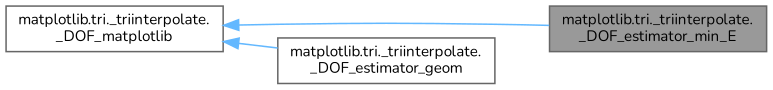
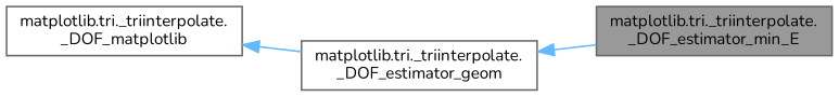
  digraph {
    fontname=Nunito
    rankdir=LR
    node [color=gray40 fillcolor=white fontname=Nunito fontsize=10 shape=box style=filled]
    edge [color=steelblue1 dir=back fontname=Nunito fontsize=10 labelfontname=Helvetica labelfontsize=10 style=solid]
    n1 [fillcolor=grey60 fontcolor=black height=0.2 label="matplotlib.tri._triinterpolate.\l_DOF_estimator_min_E" width=0.4]
    n2 [height=0.2 label="matplotlib.tri._triinterpolate.\l_DOF_estimator_geom" width=0.4]
    n3 [height=0.2 label="matplotlib.tri._triinterpolate.\l_DOF_matplotlib" width=0.4]
-   n3 -> n1
+   n2 -> n1
    n3 -> n2
  }
